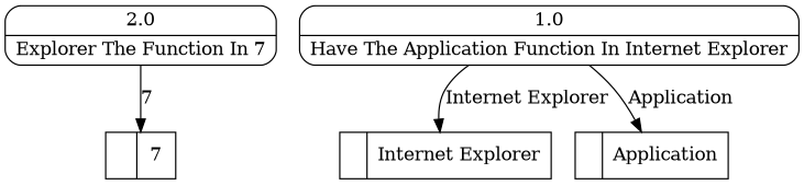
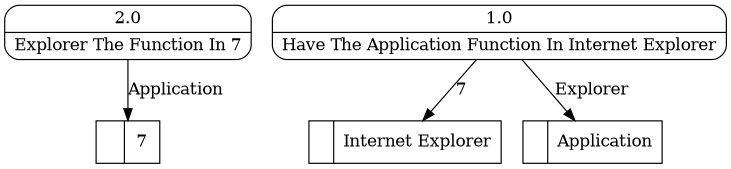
  digraph {
    node [shape=record]
    n1 [label="<f0>  |<f1> 7 "]
    n2 [label="<f0>  |<f1> Internet Explorer "]
    n3 [label="<f0>  |<f1> Application "]
    n4 [label="{<f0> 1.0|<f1> Have The Application Function In Internet Explorer }" shape=Mrecord]
    n5 [label="{<f0> 2.0|<f1> Explorer The Function In 7 }" shape=Mrecord]
-   n4 -> n2 [label="Internet Explorer"]
-   n4 -> n3 [label=Application]
-   n5 -> n1 [label=7]
+   n4 -> n2 [label=7]
+   n4 -> n3 [label=Explorer]
+   n5 -> n1 [label=Application]
  }
